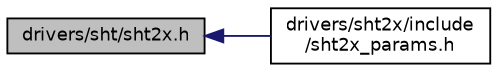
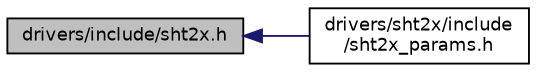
  digraph {
    rankdir=LR
    node [color=black fontname=Helvetica fontsize=10 shape=record style=filled]
-   n1 [fillcolor=grey75 fontcolor=black height=0.2 label="drivers/sht/sht2x.h" width=0.4]
+   n1 [fillcolor=grey75 fontcolor=black height=0.2 label="drivers/include/sht2x.h" width=0.4]
    n2 [fillcolor=white height=0.2 label="drivers/sht2x/include\l/sht2x_params.h" width=0.4]
    n1 -> n2 [color=midnightblue dir=back fontname=Helvetica fontsize=10 labelfontname=Helvetica labelfontsize=10 style=solid]
  }
